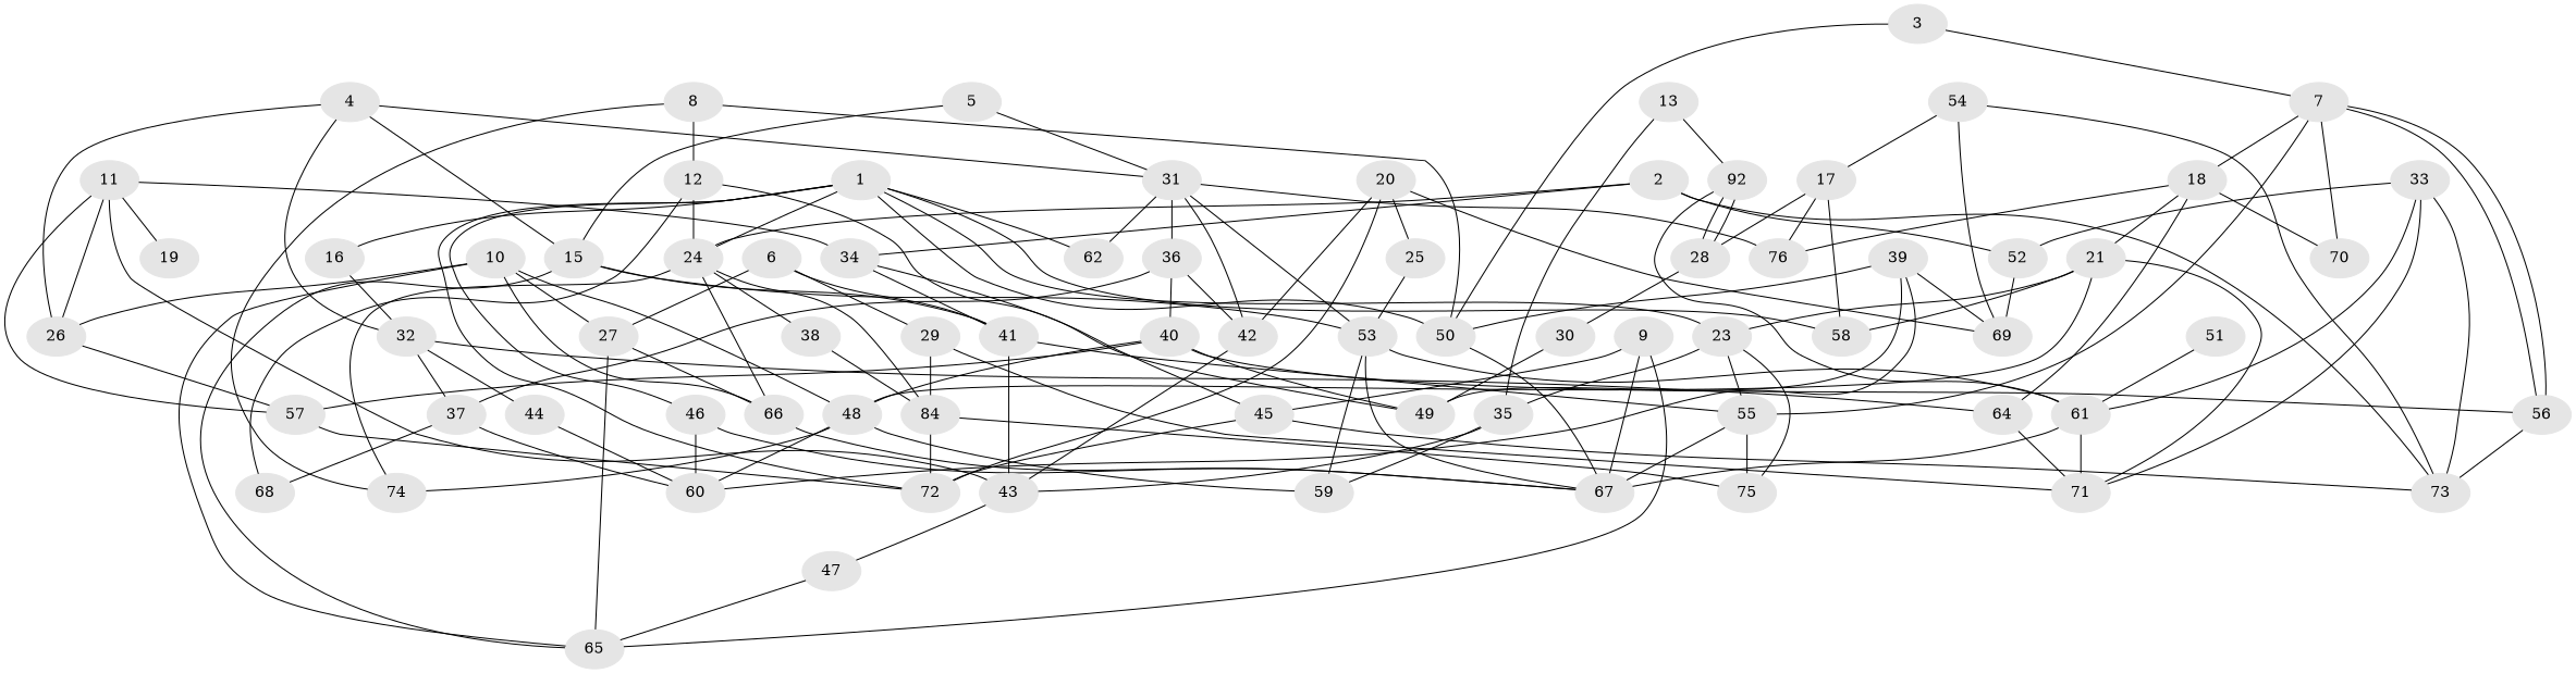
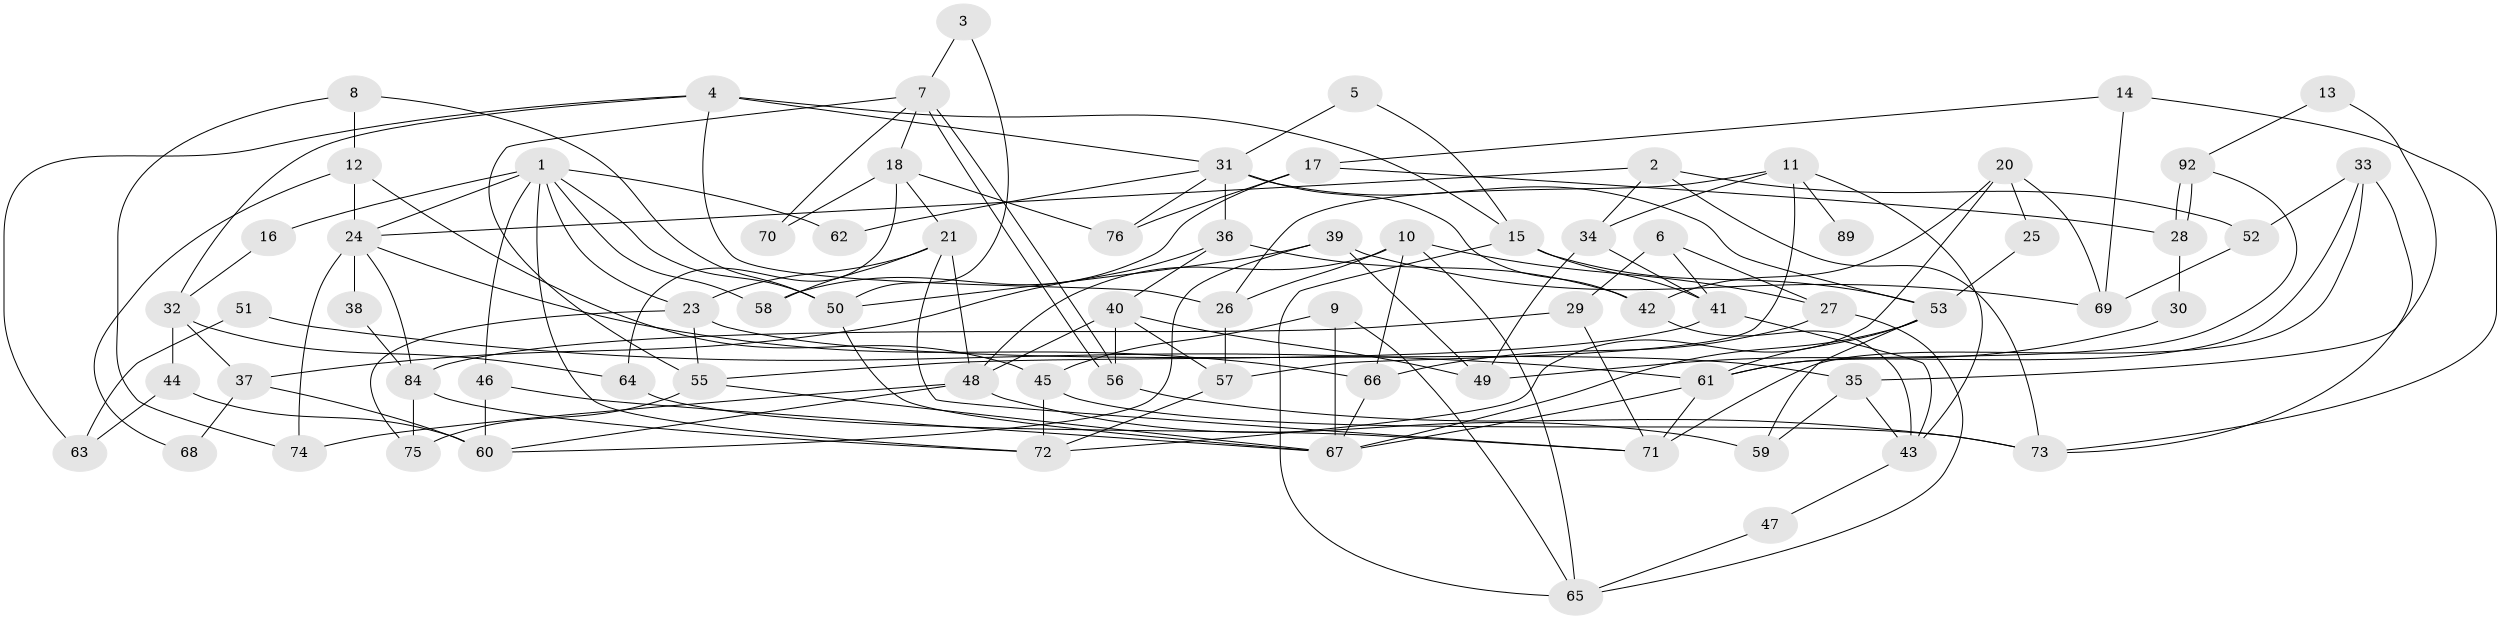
  graph {
    node [color=gray90 style=filled]
    1
    16
    23
    24
    46
    50
    58
    62
    72
    32
    55
    35
    75
    74
    66
    38
    n17 [label=84]
    67
    60
    2
    34
    52
    73
    41
    49
    69
    3
    7
    18
    56
    70
    4
    15
    26
    31
+   63
    65
    53
    57
    76
    42
    36
    64
    37
    44
    5
    6
    27
    29
    71
    43
    21
    8
    12
    45
    68
    9
    10
    48
    59
    11
-   19
+   19 [label=89]
    47
    n64 [label=92]
    13
    28
    61
-   14 [label=54]
+   14
    17
    30
    20
    25
    40
    33
    39
    51
    1 -- 16
    1 -- 23
    1 -- 24
    1 -- 46
    1 -- 50
    1 -- 58
    1 -- 62
    1 -- 72
    16 -- 32
    23 -- 55
    23 -- 35
    23 -- 75
    24 -- 74
    24 -- 66
    24 -- 38
    24 -- n17
    46 -- 67
    46 -- 60
    50 -- 67
    32 -- 64
    32 -- 37
    32 -- 44
    55 -- 75
    55 -- 67
    35 -- 43
    35 -- 59
    66 -- 67
    38 -- n17
    n17 -- 72
    n17 -- 75
    2 -- 24
    2 -- 34
    2 -- 52
    2 -- 73
    34 -- 41
    34 -- 49
    52 -- 69
    41 -- 55
    41 -- 43
    3 -- 50
    3 -- 7
    7 -- 55
    7 -- 18
    7 -- 56
    7 -- 56
    7 -- 70
    18 -- 70
    18 -- 76
    18 -- 64
    18 -- 21
    56 -- 73
    4 -- 32
    4 -- 15
    4 -- 26
    4 -- 31
+   4 -- 63
    15 -- 41
    15 -- 65
    15 -- 53
    26 -- 57
    31 -- 62
    31 -- 53
    31 -- 76
    31 -- 42
    31 -- 36
    53 -- 67
    53 -- 59
    53 -- 61
    57 -- 72
    42 -- 43
    36 -- 42
    36 -- 37
    36 -- 40
    64 -- 71
    37 -- 60
    37 -- 68
    44 -- 60
+   44 -- 63
    5 -- 15
    5 -- 31
    6 -- 41
    6 -- 27
    6 -- 29
    27 -- 66
    27 -- 65
    29 -- n17
    29 -- 71
    43 -- 47
    21 -- 23
    21 -- 58
    21 -- 71
    21 -- 48
    8 -- 50
    8 -- 74
    8 -- 12
    12 -- 24
    12 -- 45
    12 -- 68
    45 -- 72
    45 -- 73
    9 -- 67
    9 -- 65
    9 -- 45
    10 -- 66
    10 -- 26
    10 -- 65
    10 -- 27
    10 -- 48
    48 -- 74
    48 -- 60
    48 -- 59
    11 -- 34
    11 -- 26
    11 -- 57
    11 -- 43
    11 -- 19
    47 -- 65
    n64 -- 28
    n64 -- 28
    n64 -- 61
    13 -- 35
    13 -- n64
    28 -- 30
    61 -- 67
    61 -- 71
    14 -- 73
    14 -- 69
    14 -- 17
    17 -- 58
    17 -- 76
    17 -- 28
    30 -- 49
    20 -- 72
    20 -- 69
    20 -- 42
    20 -- 25
    25 -- 53
    40 -- 49
    40 -- 56
    40 -- 57
    40 -- 48
    33 -- 52
    33 -- 73
    33 -- 71
    33 -- 61
    39 -- 50
    39 -- 60
    39 -- 49
    39 -- 69
+   51 -- 63
    51 -- 61
  }
